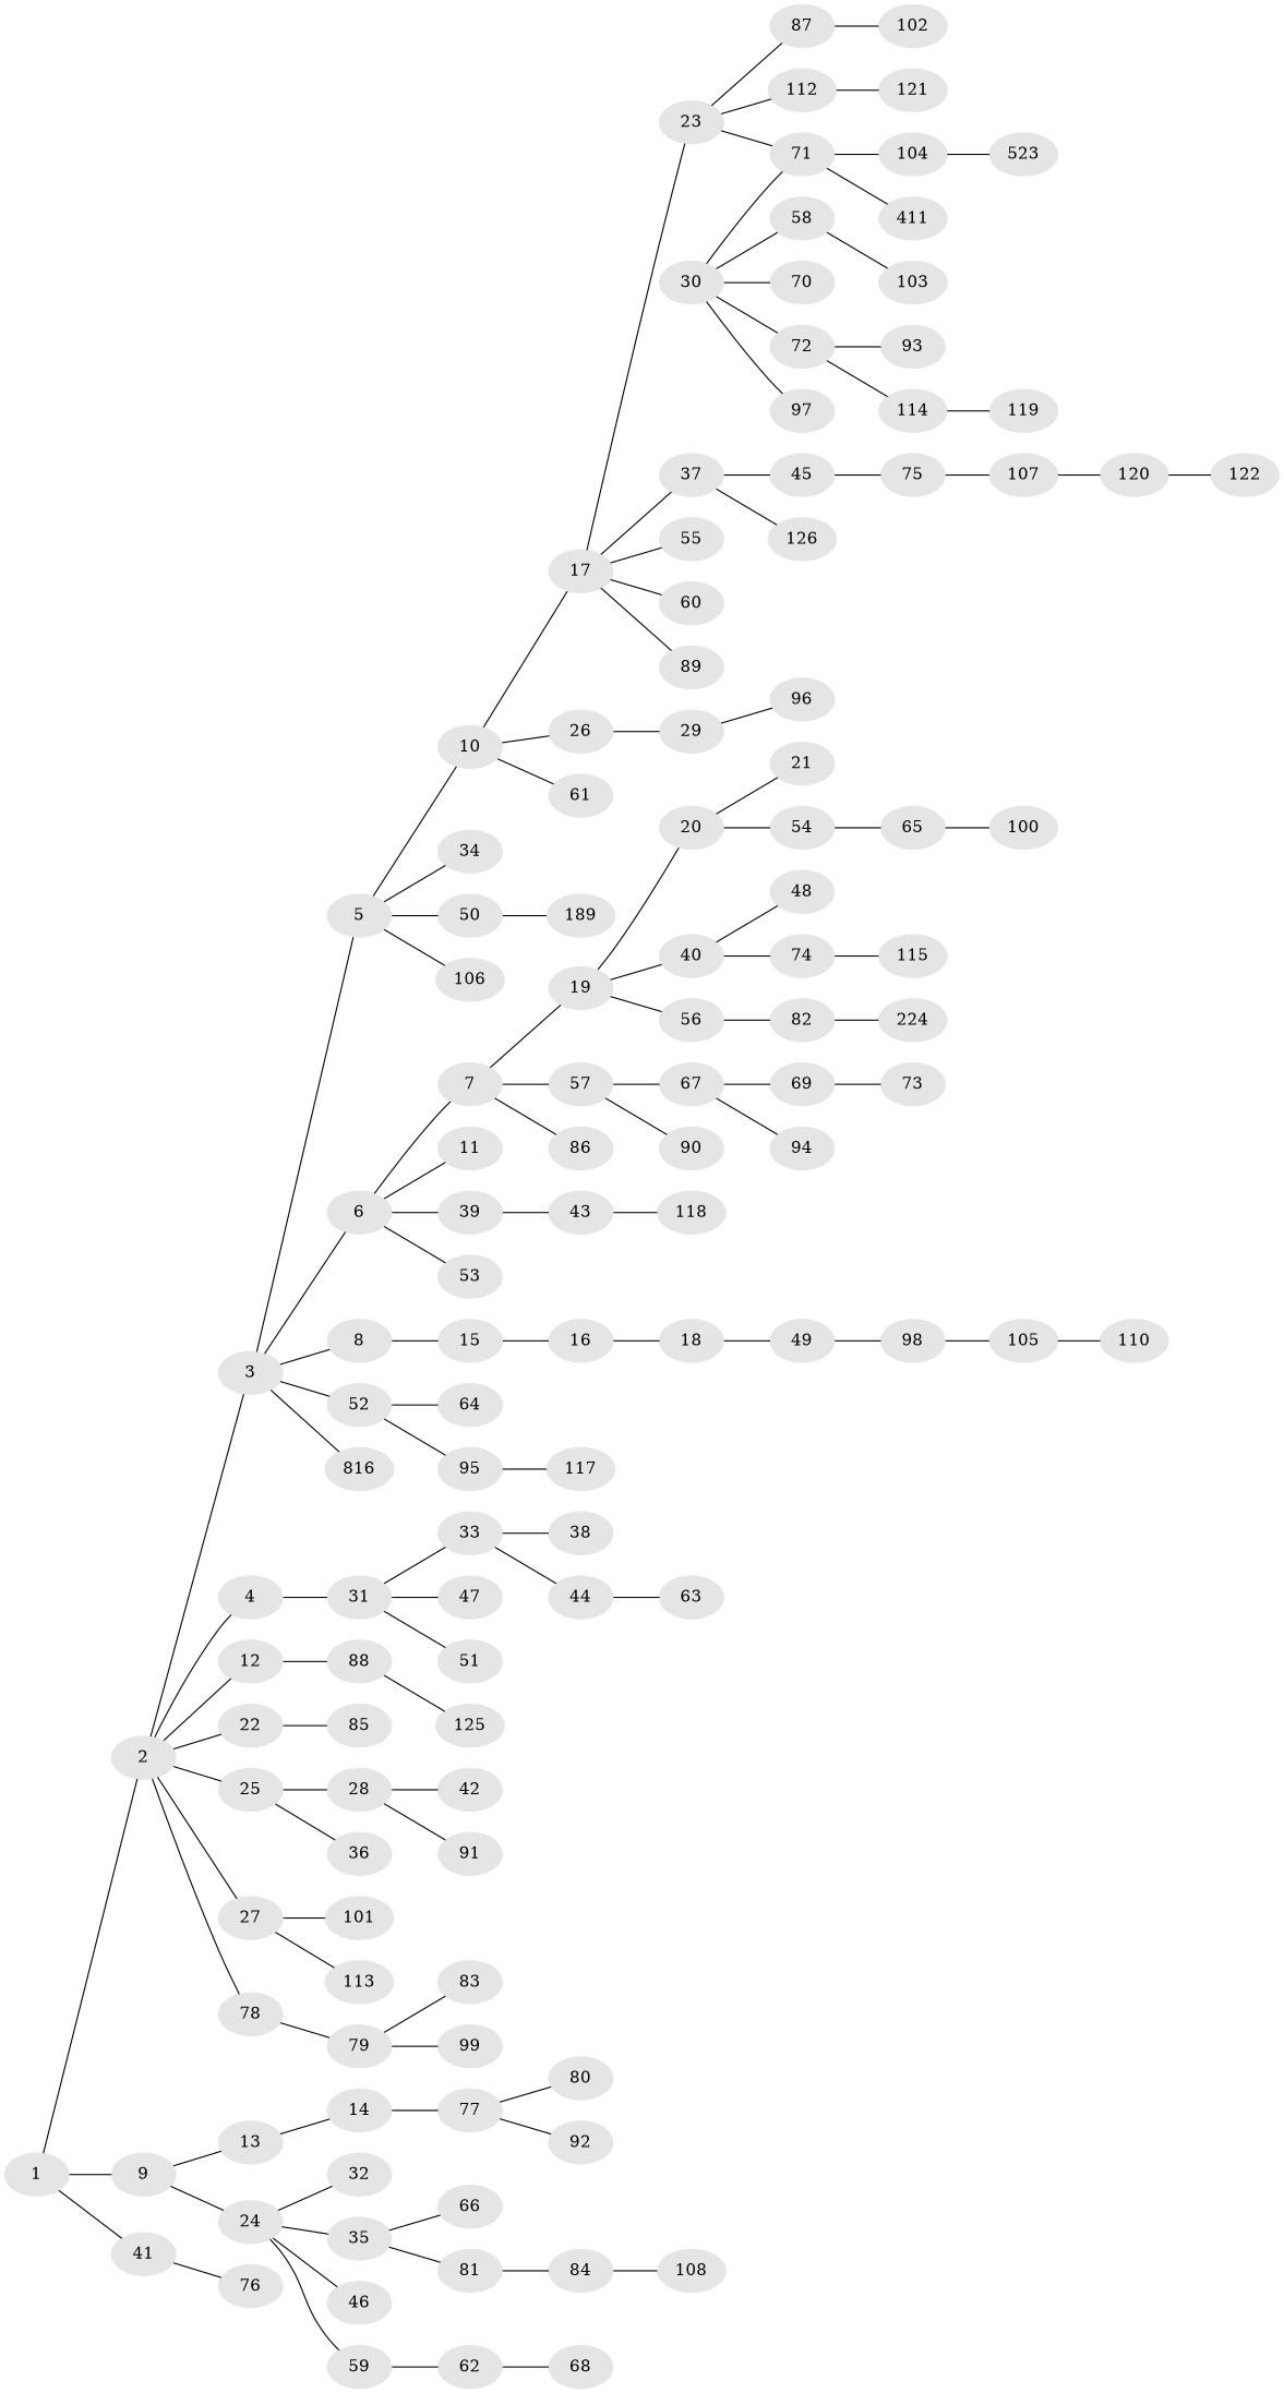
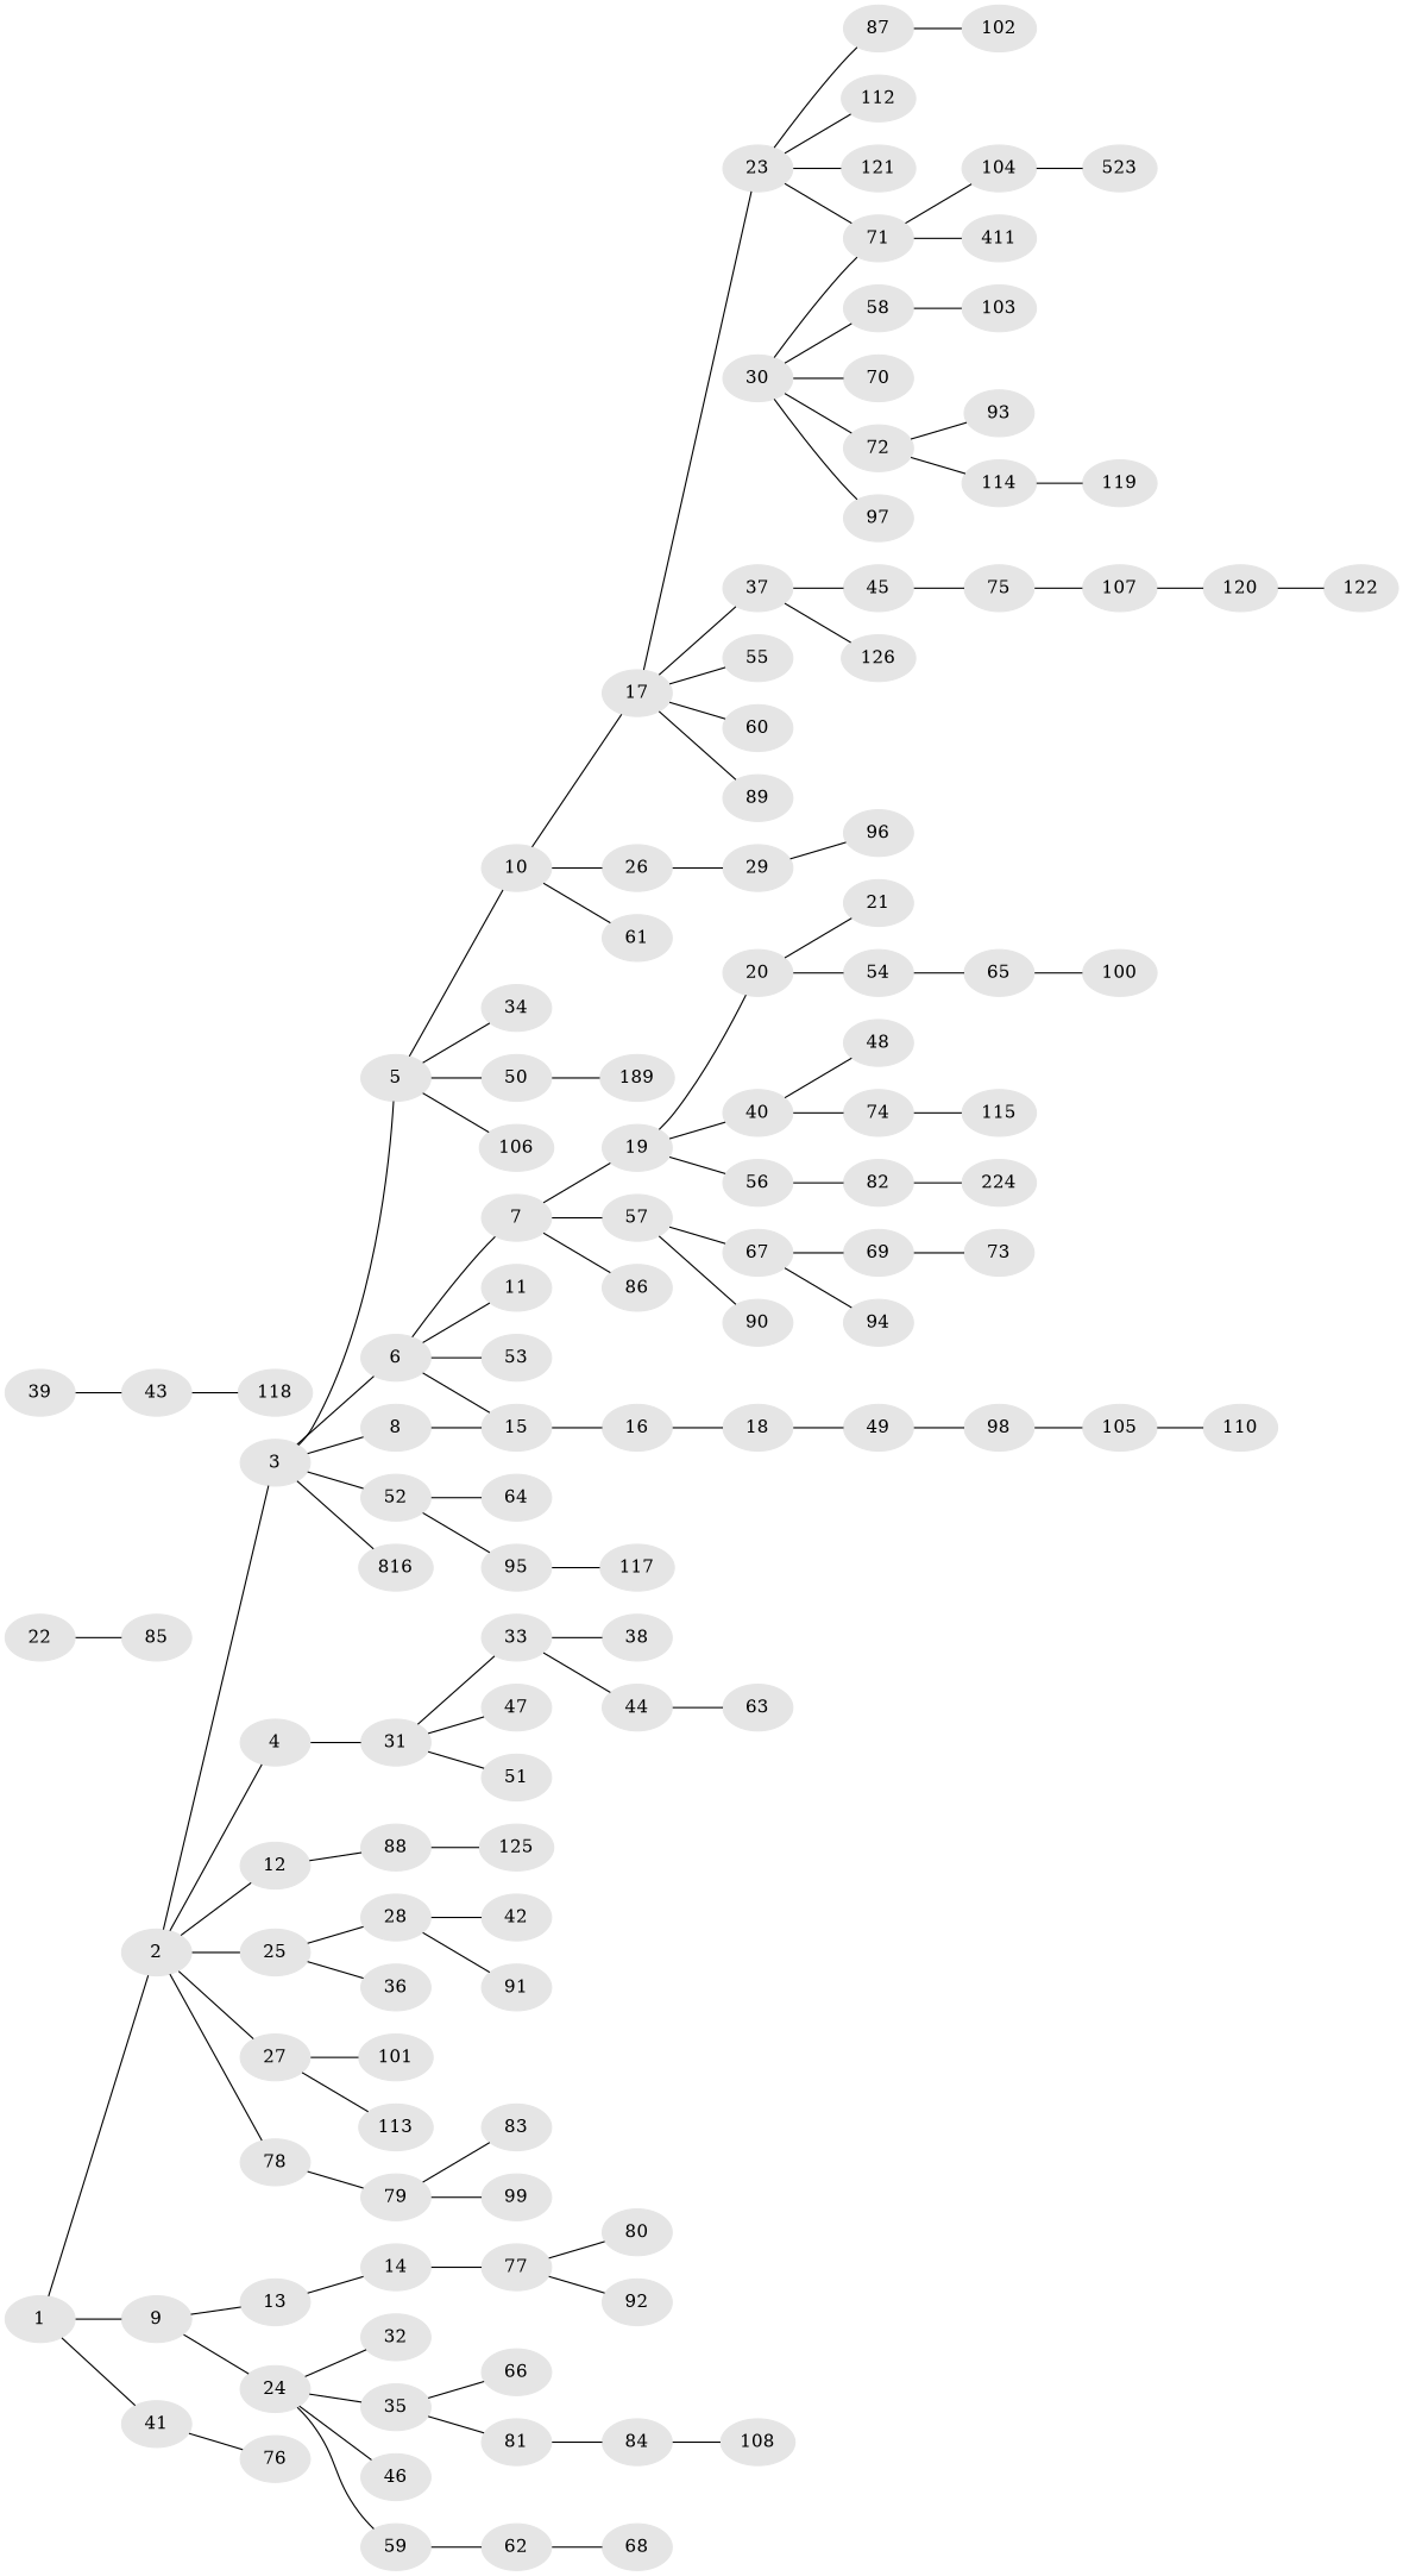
  graph {
    rankdir=LR
    node [color=gray90 style=filled]
    1
    2
    9
    41
    3
    4
    12
    22
    25
    27
    78
    13
    24
    76
    5
    6
    8
    52
    n19 [label=816]
    31
    88
    85
    28
    36
    101
    113
    79
    10
    34
    50
    106
    7
    11
    39
    53
    15
    64
    95
    33
    47
    51
    17
    26
    61
    n45 [label=189]
    19
    57
    86
    43
    20
    40
    56
    67
    90
    16
    14
    32
    35
    46
    59
    23
    37
    55
    60
    89
    29
    125
    77
    80
    92
    18
    49
    87
    112
    71
    45
    126
    98
    21
    54
    48
    74
    82
    65
    30
    58
    70
    72
    97
    102
    121
    66
    81
    62
    42
    91
    96
    103
    104
    n100 [label=411]
    93
    114
    38
    44
    63
    84
    75
    118
    115
    107
    105
    117
    100
    n114 [label=224]
    69
    94
    68
    73
    n119 [label=523]
    119
    120
    83
    99
    108
    110
    122
    1 -- 2
    1 -- 9
    1 -- 41
    2 -- 3
    2 -- 4
    2 -- 12
-   2 -- 22
    2 -- 25
    2 -- 27
    2 -- 78
    9 -- 13
    9 -- 24
    41 -- 76
    3 -- 5
    3 -- 6
    3 -- 8
    3 -- 52
    3 -- n19
    4 -- 31
    12 -- 88
    22 -- 85
    25 -- 28
    25 -- 36
    27 -- 101
    27 -- 113
    78 -- 79
    13 -- 14
    24 -- 32
    24 -- 35
    24 -- 46
    24 -- 59
    5 -- 10
    5 -- 34
    5 -- 50
    5 -- 106
    6 -- 7
    6 -- 11
-   6 -- 39
+   6 -- 15
    6 -- 53
    8 -- 15
    52 -- 64
    52 -- 95
    31 -- 33
    31 -- 47
    31 -- 51
    88 -- 125
    28 -- 42
    28 -- 91
    79 -- 83
    79 -- 99
    10 -- 17
    10 -- 26
    10 -- 61
    50 -- n45
    7 -- 19
    7 -- 57
    7 -- 86
    39 -- 43
    15 -- 16
    95 -- 117
    33 -- 38
    33 -- 44
    17 -- 23
    17 -- 37
    17 -- 55
    17 -- 60
    17 -- 89
    26 -- 29
    19 -- 20
    19 -- 40
    19 -- 56
    57 -- 67
    57 -- 90
    43 -- 118
    20 -- 21
    20 -- 54
    40 -- 48
    40 -- 74
    56 -- 82
    67 -- 69
    67 -- 94
    16 -- 18
    14 -- 77
    35 -- 66
    35 -- 81
    59 -- 62
    23 -- 87
    23 -- 112
    23 -- 71
    37 -- 45
    37 -- 126
    29 -- 96
    77 -- 80
    77 -- 92
    18 -- 49
    49 -- 98
    87 -- 102
-   112 -- 121
+   23 -- 121
    71 -- 104
    71 -- n100
    45 -- 75
    98 -- 105
    54 -- 65
    74 -- 115
    82 -- n114
    65 -- 100
    30 -- 71
    30 -- 58
    30 -- 70
    30 -- 72
    30 -- 97
    58 -- 103
    72 -- 93
    72 -- 114
    81 -- 84
    62 -- 68
    104 -- n119
    114 -- 119
    44 -- 63
    84 -- 108
    75 -- 107
    107 -- 120
    105 -- 110
    69 -- 73
    120 -- 122
  }
